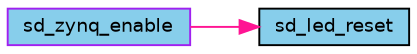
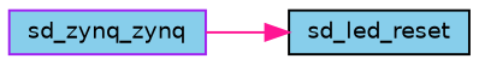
  digraph {
    rankdir=LR
    node [fillcolor=skyblue fontname=Helvetica fontsize=10 shape=record style=filled]
-   n1 [color=purple fontcolor=black height=0.2 label=sd_zynq_enable width=0.4]
+   n1 [color=purple fontcolor=black height=0.2 label=sd_zynq_zynq width=0.4]
    n2 [color=black height=0.2 label=sd_led_reset width=0.4]
    n1 -> n2 [color=deeppink fontname=Helvetica fontsize=10 labelfontname=Helvetica labelfontsize=10 style=solid]
  }
